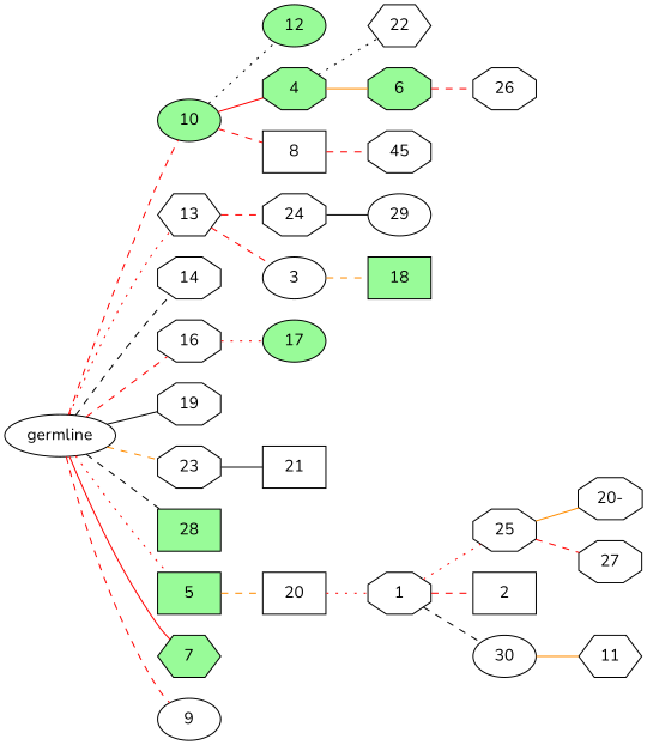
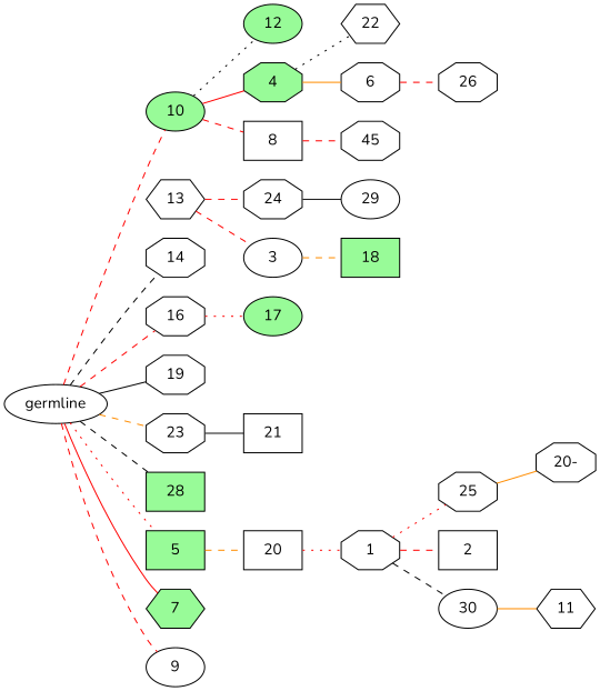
  graph {
    fontname=Nunito
    rankdir=LR
    node [fillcolor=white fontname=Nunito shape=octagon style=filled]
    edge [color=red fontname=Nunito style=dashed]
    n1 [label=germline shape=ellipse]
    n2 [fillcolor=palegreen label=10 shape=ellipse]
    n3 [label=13 shape=hexagon]
    n4 [label=14]
    n5 [label=16]
    n6 [label=19]
    n7 [label=23]
    n8 [fillcolor=palegreen label=28 shape=box]
    n9 [fillcolor=palegreen label=5 shape=box]
    n10 [fillcolor=palegreen label=7 shape=hexagon]
    n11 [label=9 shape=ellipse]
    n12 [fillcolor=palegreen label=12 shape=ellipse]
    n13 [fillcolor=palegreen label=4]
    n14 [label=8 shape=box]
    n15 [label=24]
    n16 [label=3 shape=ellipse]
    n17 [fillcolor=palegreen label=17 shape=ellipse]
    n18 [label=21 shape=box]
    n19 [label=20 shape=box]
    n20 [label=22 shape=hexagon]
-   n21 [fillcolor=palegreen label=6]
+   n21 [label=6]
    n22 [label=45]
    n23 [label=26]
    n24 [label=29 shape=ellipse]
    n25 [fillcolor=palegreen label=18 shape=box]
    n26 [label=1]
    n27 [label=25]
    n28 [label=2 shape=box]
    n29 [label=30 shape=ellipse]
    n30 [label="20-"]
-   n31 [label=27]
    n32 [label=11 shape=hexagon]
    n1 -- n2
-   n1 -- n3 [style=dotted]
    n1 -- n4 [color=black]
    n1 -- n5
    n1 -- n6 [color=black style=solid]
    n1 -- n7 [color=darkorange]
    n1 -- n8 [color=black]
    n1 -- n9 [style=dotted]
    n1 -- n10 [style=solid]
    n1 -- n11
    n2 -- n12 [color=black style=dotted]
    n2 -- n13 [style=solid]
    n2 -- n14
    n3 -- n15
    n3 -- n16
    n5 -- n17 [style=dotted]
    n7 -- n18 [color=black style=solid]
    n9 -- n19 [color=darkorange]
    n13 -- n20 [color=black style=dotted]
    n13 -- n21 [color=darkorange style=solid]
    n14 -- n22
    n15 -- n24 [color=black style=solid]
    n16 -- n25 [color=darkorange]
    n19 -- n26 [style=dotted]
    n21 -- n23
    n26 -- n27 [style=dotted]
    n26 -- n28
    n26 -- n29 [color=black]
    n27 -- n30 [color=darkorange style=solid]
-   n27 -- n31
    n29 -- n32 [color=darkorange style=solid]
  }
